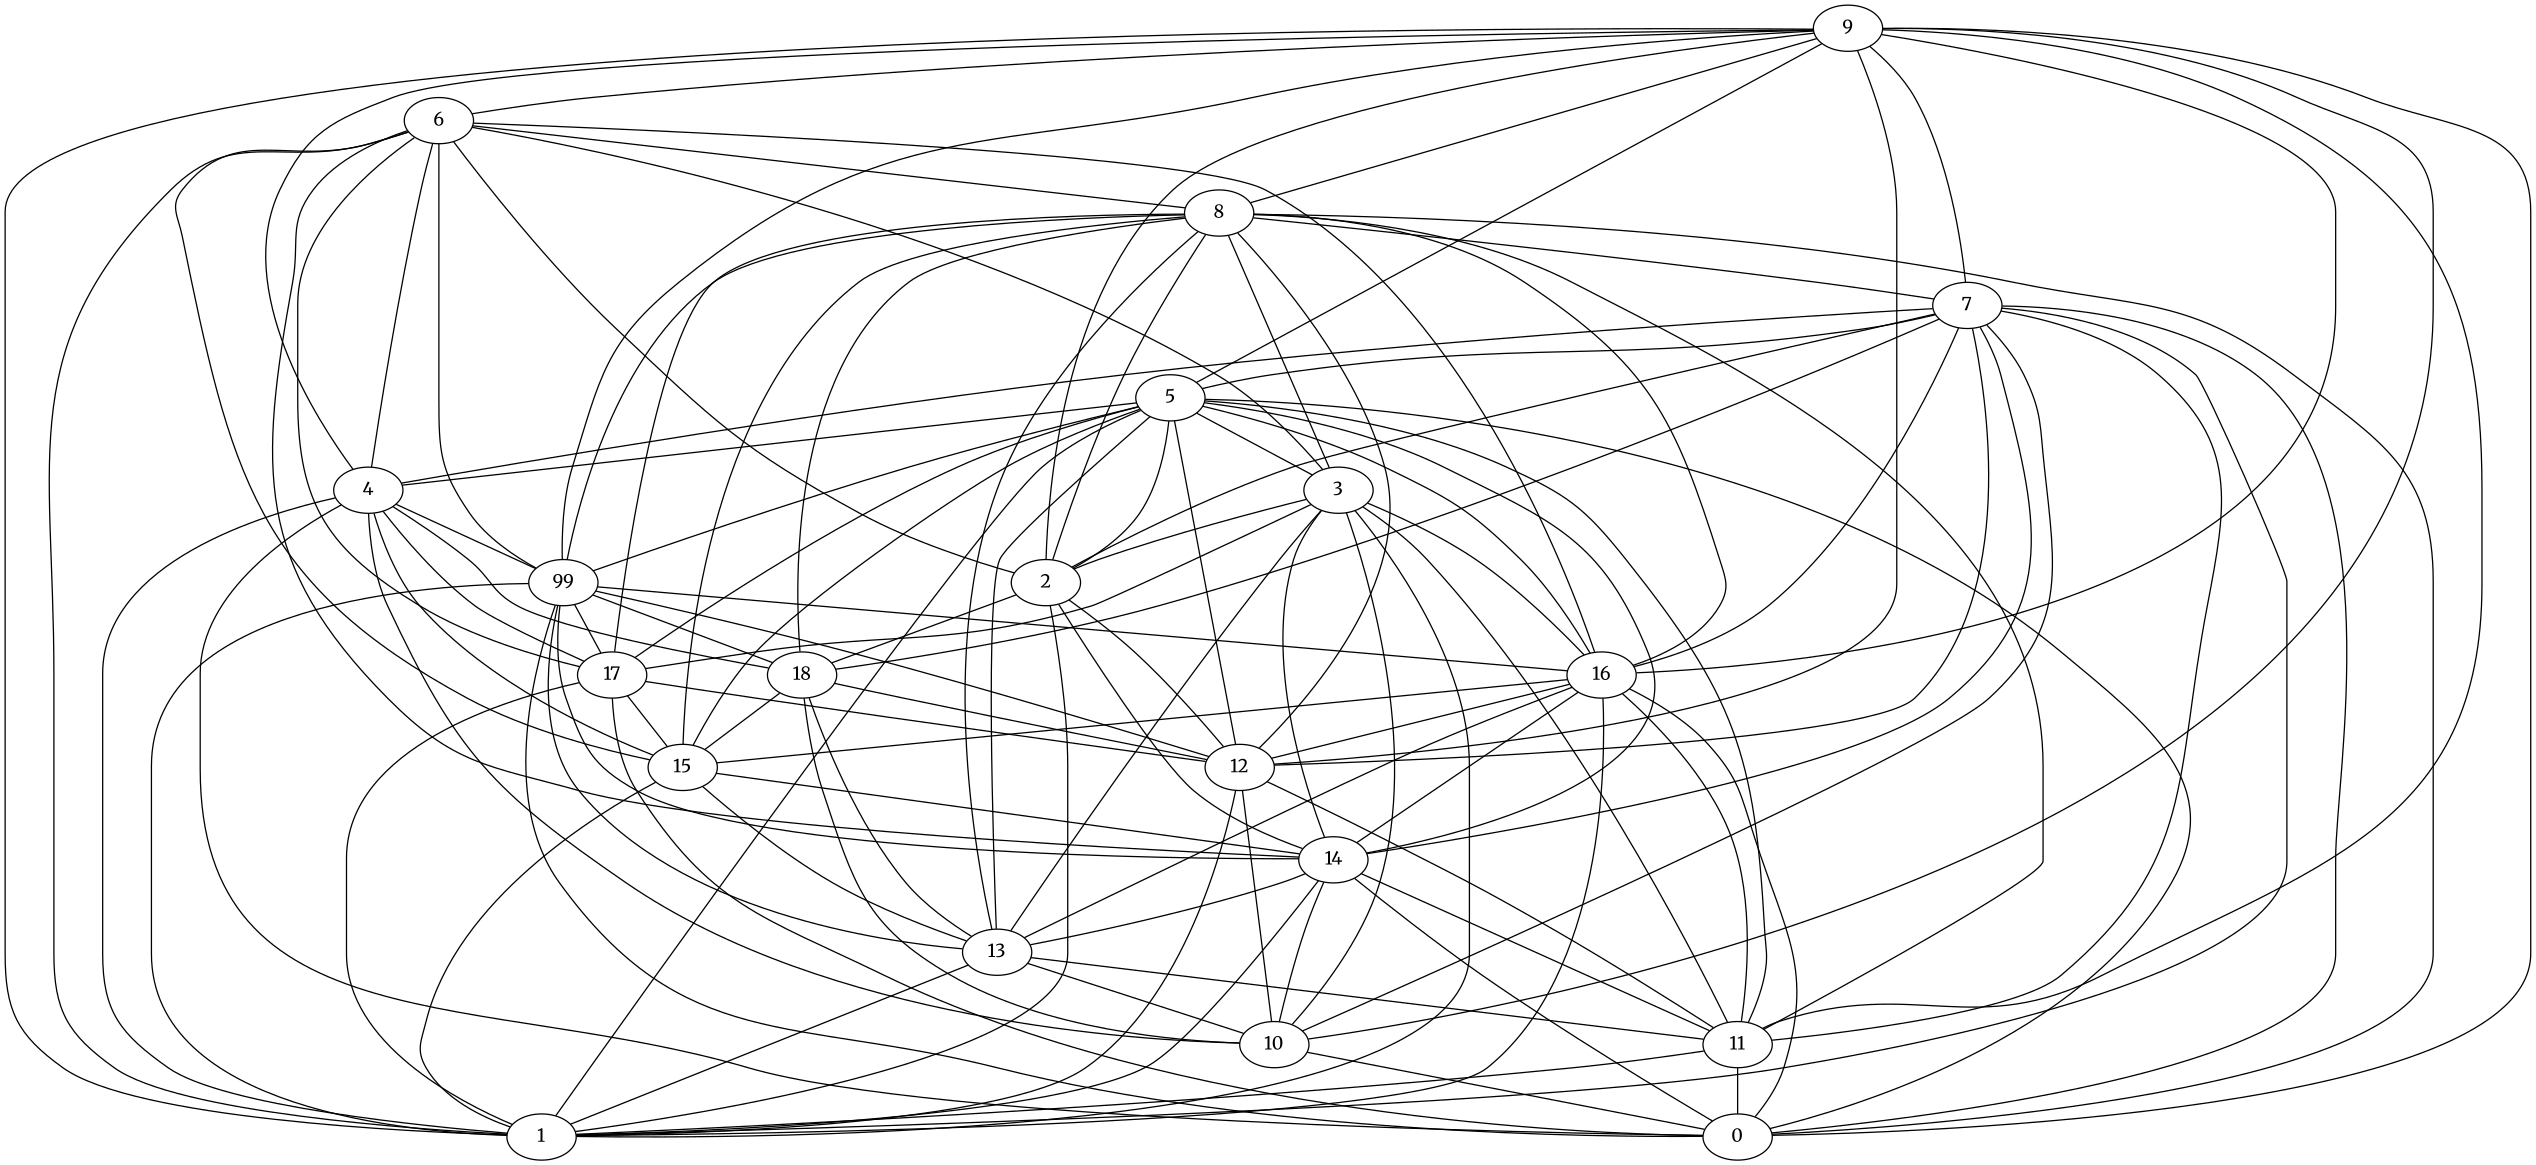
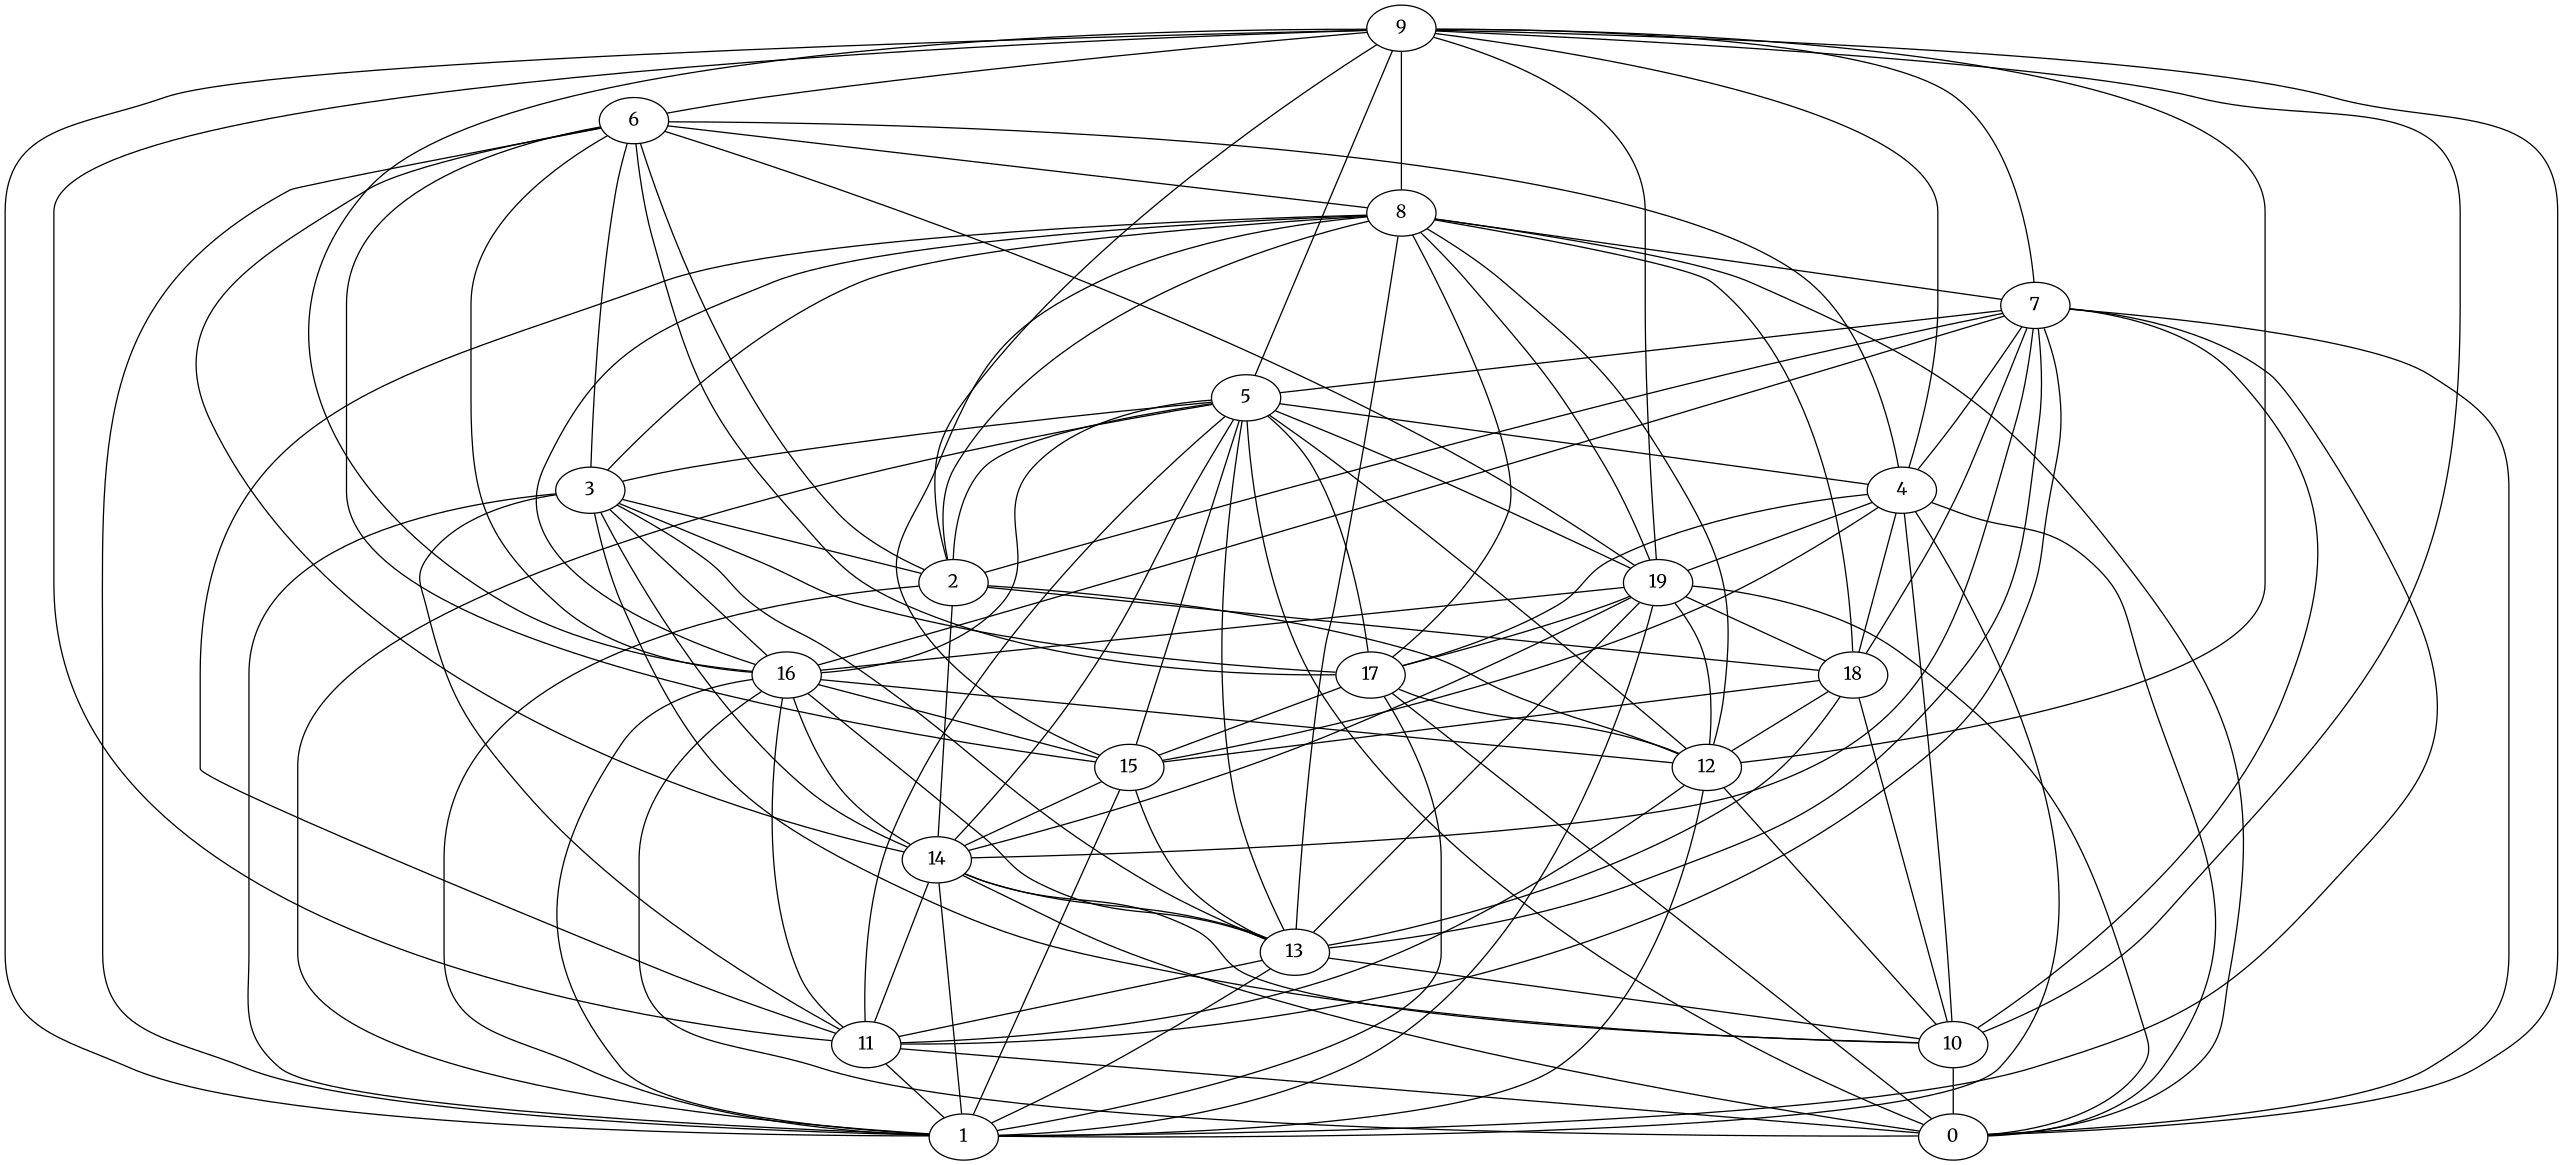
  digraph {
    fontname=Merriweather
    node [fontname=Merriweather]
    edge [color=black dir=none fontname=Merriweather]
    14
    10
    0
    1
    13
    11
    4
    15
    18
-   19 [label=99]
+   19
    17
    12
    2
    6
    16
    3
    9
    7
    8
    5
    subgraph sub_1 {
      14
      10
      0
      1
      13
      11
      4
      15
      18
      19
      17
      12
      2
      6
      16
      3
      9
      7
      8
      5
    }
    14 -> 10
    14 -> 0
    14 -> 1
    14 -> 13
    14 -> 11
    10 -> 0
    13 -> 10
    13 -> 1
    13 -> 11
    11 -> 0
    11 -> 1
    4 -> 10
    4 -> 0
    4 -> 1
    4 -> 15
    4 -> 18
    4 -> 19
    4 -> 17
    15 -> 14
    15 -> 1
    15 -> 13
    18 -> 10
    18 -> 13
    18 -> 15
    18 -> 12
    19 -> 14
    19 -> 0
    19 -> 1
    19 -> 13
    19 -> 18
    19 -> 17
    19 -> 12
    19 -> 16
    17 -> 0
    17 -> 1
    17 -> 15
    17 -> 12
    12 -> 10
    12 -> 1
    12 -> 11
    2 -> 14
    2 -> 1
    2 -> 18
    2 -> 12
    6 -> 14
    6 -> 1
    6 -> 4
    6 -> 15
    6 -> 19
    6 -> 17
    6 -> 2
    6 -> 16
    6 -> 3
    6 -> 8
    16 -> 14
    16 -> 0
    16 -> 1
    16 -> 13
    16 -> 11
    16 -> 15
    16 -> 12
    3 -> 14
    3 -> 10
    3 -> 1
    3 -> 13
    3 -> 11
    3 -> 17
    3 -> 2
    3 -> 16
    9 -> 10
    9 -> 0
    9 -> 1
    9 -> 11
    9 -> 4
    9 -> 19
    9 -> 12
    9 -> 2
    9 -> 6
    9 -> 16
    9 -> 7
    9 -> 8
    9 -> 5
    7 -> 14
    7 -> 10
    7 -> 0
    7 -> 1
    7 -> 11
    7 -> 4
    7 -> 18
-   7 -> 12
+   7 -> 13
    7 -> 2
    7 -> 16
    7 -> 5
    8 -> 0
    8 -> 13
    8 -> 11
    8 -> 15
    8 -> 18
    8 -> 19
    8 -> 17
    8 -> 12
    8 -> 2
    8 -> 16
    8 -> 3
    8 -> 7
    5 -> 14
    5 -> 0
    5 -> 1
    5 -> 13
    5 -> 11
    5 -> 4
    5 -> 15
    5 -> 19
    5 -> 17
    5 -> 12
    5 -> 2
    5 -> 16
    5 -> 3
  }
